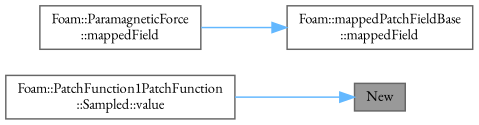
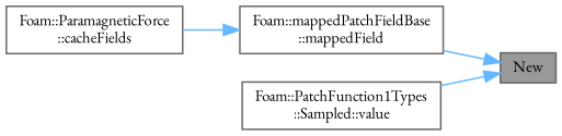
  digraph {
    fontname="EB Garamond"
    rankdir=RL
    node [color=grey40 fillcolor=white fontname="EB Garamond" fontsize=10 shape=box style=filled]
    edge [color=steelblue1 dir=back fontname="EB Garamond" fontsize=10 labelfontname=Helvetica labelfontsize=10 style=solid]
    n1 [color=gray40 fillcolor=grey60 fontcolor=black height=0.2 label=New width=0.4]
    n2 [height=0.2 label="Foam::mappedPatchFieldBase\l::mappedField" width=0.4]
-   n3 [height=0.2 label="Foam::PatchFunction1PatchFunction\l::Sampled::value" width=0.4]
-   n4 [height=0.2 label="Foam::ParamagneticForce\l::mappedField" width=0.4]
+   n3 [height=0.2 label="Foam::PatchFunction1Types\l::Sampled::value" width=0.4]
+   n4 [height=0.2 label="Foam::ParamagneticForce\l::cacheFields" width=0.4]
+   n1 -> n2
    n1 -> n3
    n2 -> n4
  }
